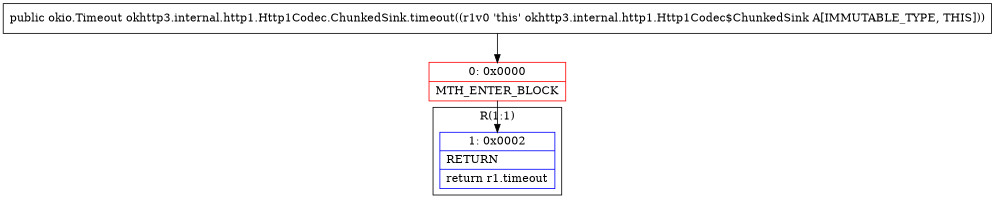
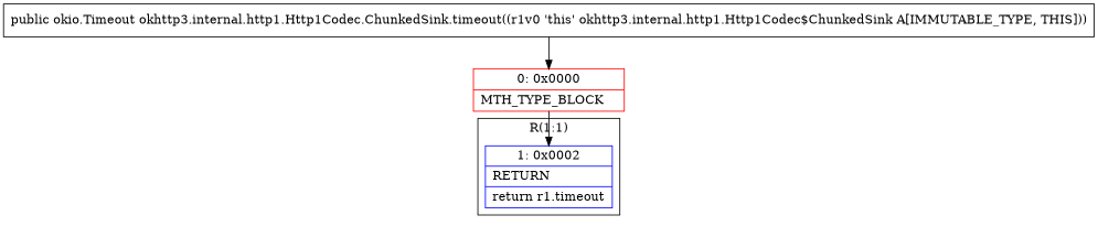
  digraph {
    node [shape=record]
    n1 [color=blue label="{1\:\ 0x0002|RETURN\l|return r1.timeout\l}"]
-   n2 [color=red label="{0\:\ 0x0000|MTH_ENTER_BLOCK\l}"]
+   n2 [color=red label="{0\:\ 0x0000|MTH_TYPE_BLOCK\l}"]
    n3 [label="{public okio.Timeout okhttp3.internal.http1.Http1Codec.ChunkedSink.timeout((r1v0 'this' okhttp3.internal.http1.Http1Codec$ChunkedSink A[IMMUTABLE_TYPE, THIS])) }"]
    subgraph cluster_1 {
      label="R(1:1)"
      n1
    }
    n2 -> n1
    n3 -> n2
  }
